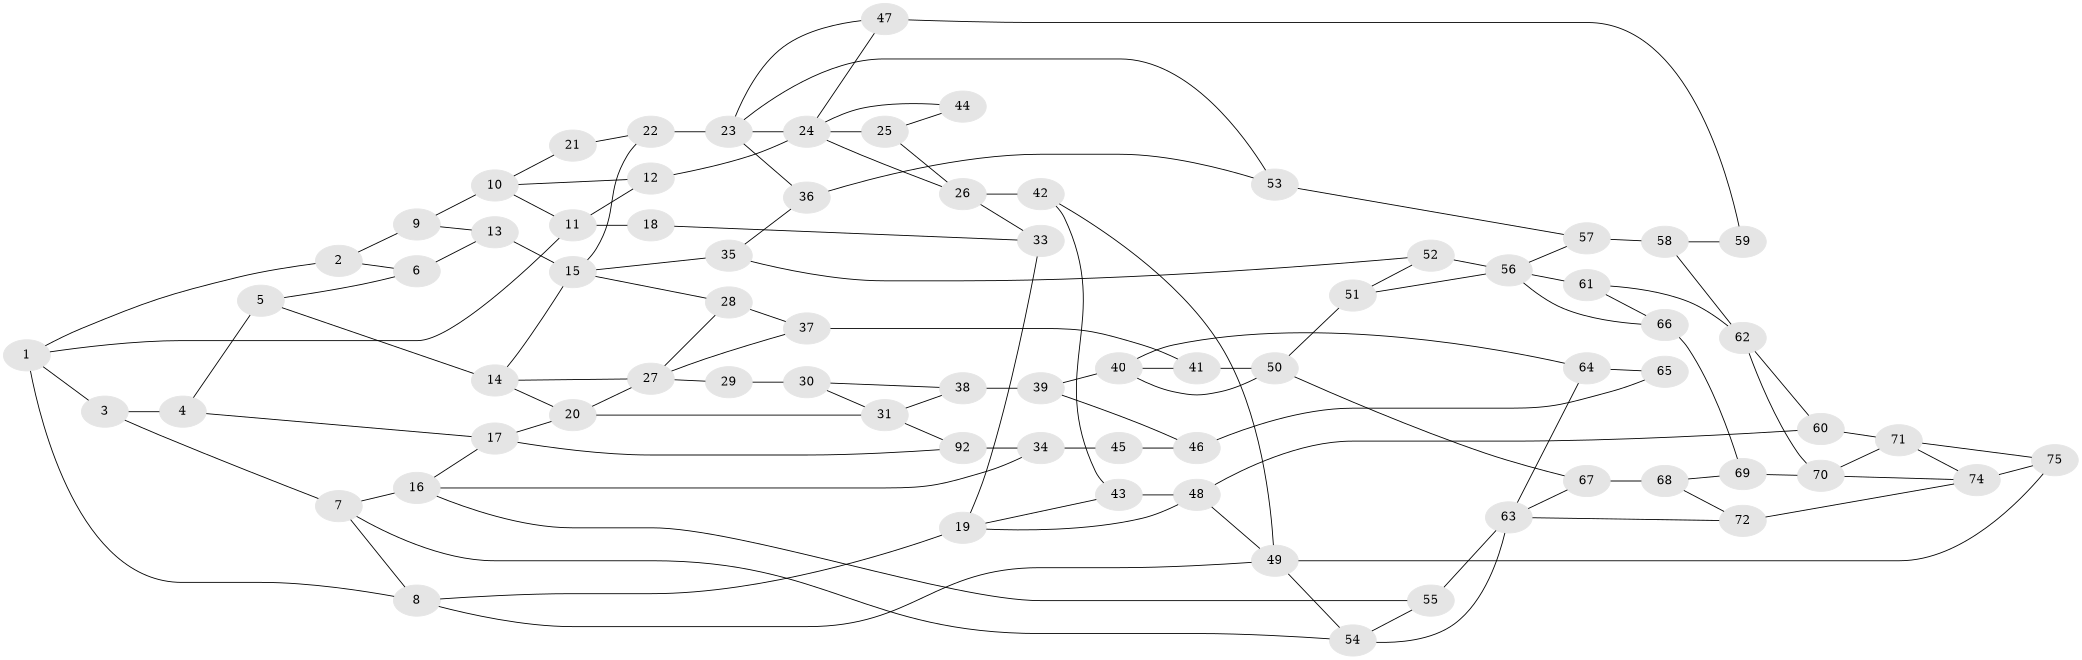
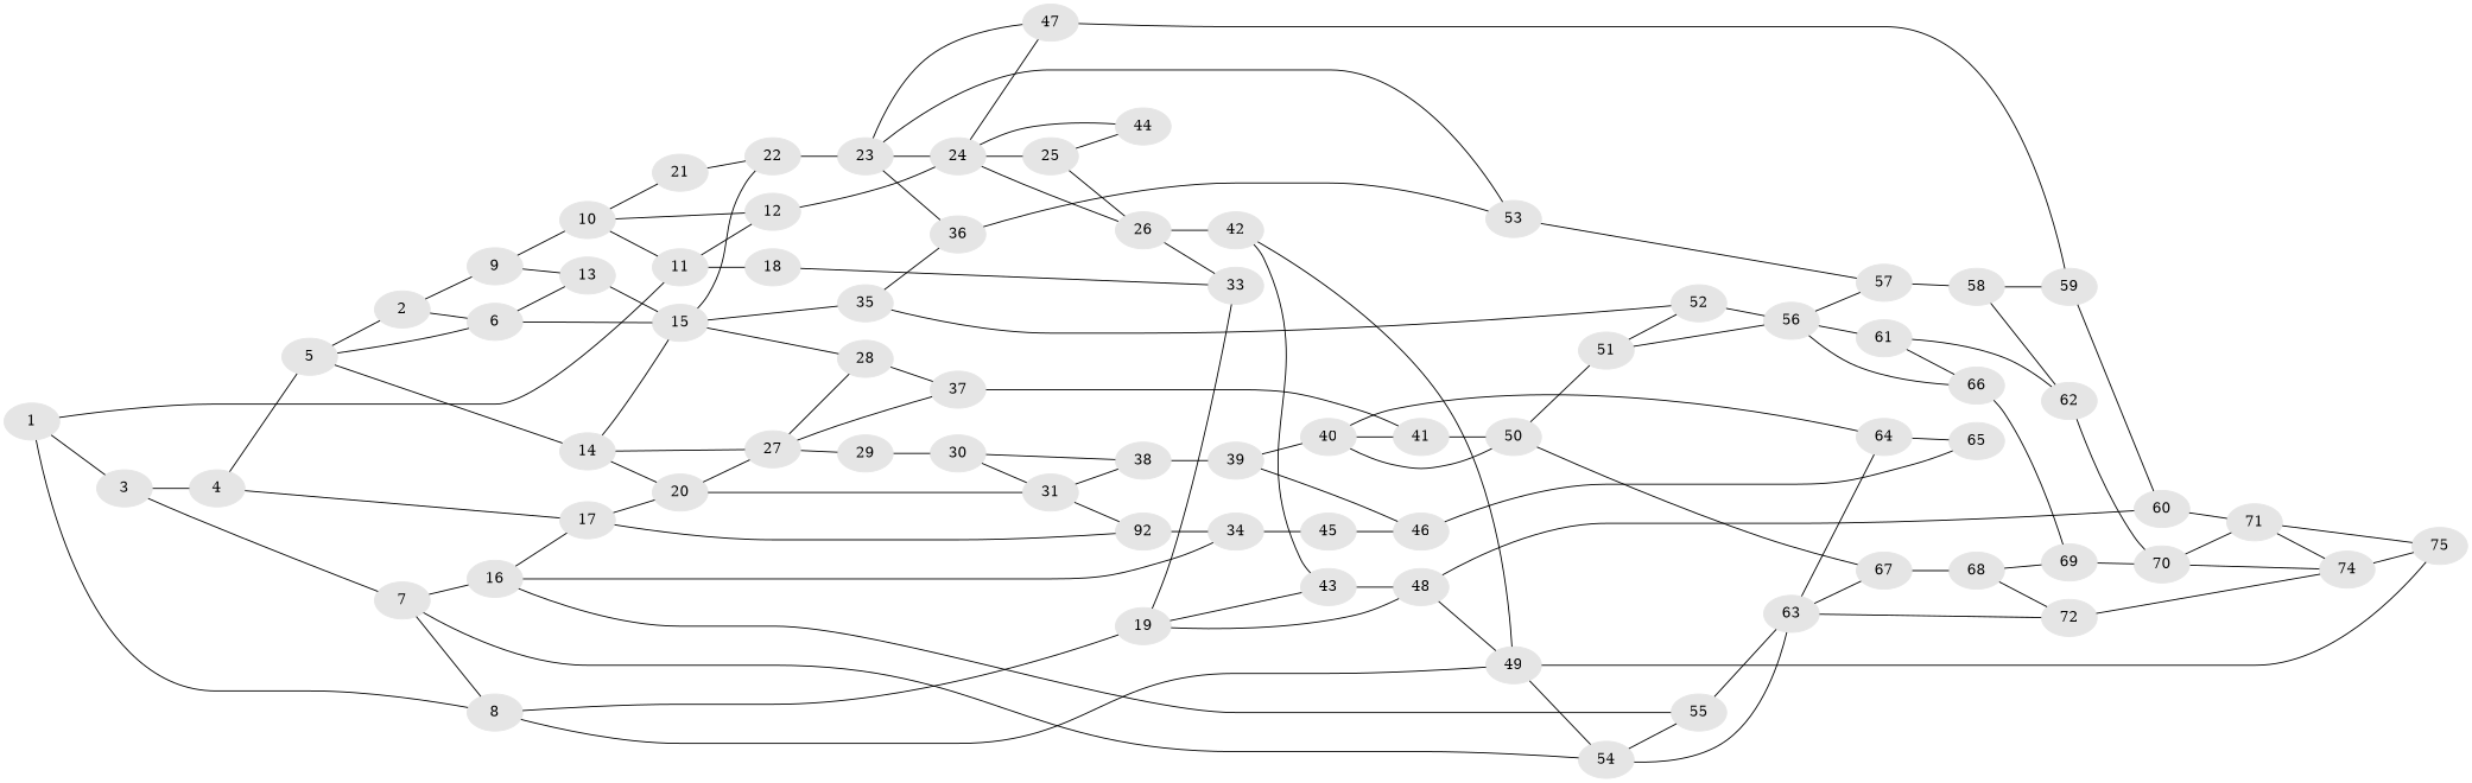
  graph {
    rankdir=LR
    node [color=gray90 style=filled]
    edge [weight=1.0]
    1
    2
    3
    8
    11
    6
    9
    4
    7
    19
    49
    12
    18
    13
    15
    10
    5
    17
    16
    54
    14
    20
    n23 [label=92]
    27
    22
    28
    35
    34
    55
    63
    33
    43
    48
    75
    21
    24
    26
    47
    25
    44
    31
    29
    37
    23
    36
    52
    45
    42
    60
    38
    53
    59
    57
    30
    41
    39
    46
    56
    50
    40
    64
    65
    51
    67
    71
    68
    61
    66
    58
    72
    62
    69
    70
    74
-   1 -- 2
+   5 -- 2
    1 -- 3
    1 -- 8
    1 -- 11
    2 -- 6 [weight=2.0]
    2 -- 9 [weight=2.0]
    3 -- 4
    3 -- 7
    8 -- 19
    8 -- 49
    11 -- 12
    11 -- 18
    6 -- 13
+   6 -- 15
    9 -- 13
    9 -- 10 [weight=2.0]
    4 -- 5
    4 -- 17
    7 -- 8
    7 -- 16
    7 -- 54
    19 -- 33
    19 -- 43
    19 -- 48
    49 -- 54
    49 -- 75
    12 -- 24
    18 -- 33
    13 -- 15
    15 -- 22
    15 -- 28
    15 -- 35
    10 -- 11
    10 -- 12
    10 -- 21 [weight=2.0]
    5 -- 6
    5 -- 14
    17 -- 20
    17 -- n23
    16 -- 17
    16 -- 34 [weight=2.0]
    16 -- 55
    54 -- 55
    54 -- 63
    14 -- 15
    14 -- 20
    14 -- 27
    20 -- 27
    20 -- 31
    n23 -- 34 [weight=2.0]
    27 -- 28
    27 -- 29 [weight=2.0]
    27 -- 37
    22 -- 23 [weight=2.0]
    28 -- 37
    35 -- 36
    35 -- 52
    34 -- 45 [weight=2.0]
    55 -- 63
    63 -- 64 [weight=2.0]
    63 -- 67
    63 -- 72
    43 -- 48
    48 -- 49
    48 -- 60 [weight=2.0]
    21 -- 22
    24 -- 26
    24 -- 47
    24 -- 25
    24 -- 44
    26 -- 33
    26 -- 42
    47 -- 59
    25 -- 26
    25 -- 44
    31 -- n23 [weight=2.0]
    31 -- 38
    29 -- 30
    37 -- 41
    23 -- 24
    23 -- 47
    23 -- 36
    23 -- 53
    36 -- 53
    52 -- 56
    45 -- 46
    42 -- 49
    42 -- 43
    60 -- 71 [weight=2.0]
    38 -- 39
    53 -- 57 [weight=2.0]
-   62 -- 60
+   59 -- 60
    57 -- 58
    30 -- 31
    30 -- 38
    41 -- 50
    39 -- 46
    39 -- 40
    46 -- 65
    56 -- 57 [weight=2.0]
    56 -- 61
    56 -- 66
    50 -- 51 [weight=2.0]
    50 -- 67
    40 -- 41
    40 -- 50
    40 -- 64 [weight=2.0]
    64 -- 65 [weight=2.0]
    51 -- 52
    51 -- 56
    67 -- 68
    71 -- 75 [weight=2.0]
    71 -- 74
    68 -- 72
    68 -- 69
    61 -- 66
    61 -- 62
    66 -- 69
    58 -- 59
    58 -- 62
    72 -- 74
    62 -- 70
    69 -- 70
    70 -- 71
    70 -- 74
    74 -- 75
  }
